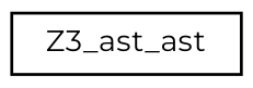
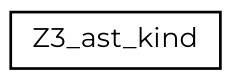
  digraph {
    rankdir=LR
    fontname=Montserrat
-   n1 [color=black fillcolor=white fontname=Montserrat fontsize=10 height=0.2 label=Z3_ast_ast shape=record style=filled width=0.4]
+   n1 [color=black fillcolor=white fontname=Montserrat fontsize=10 height=0.2 label=Z3_ast_kind shape=record style=filled width=0.4]
  }
